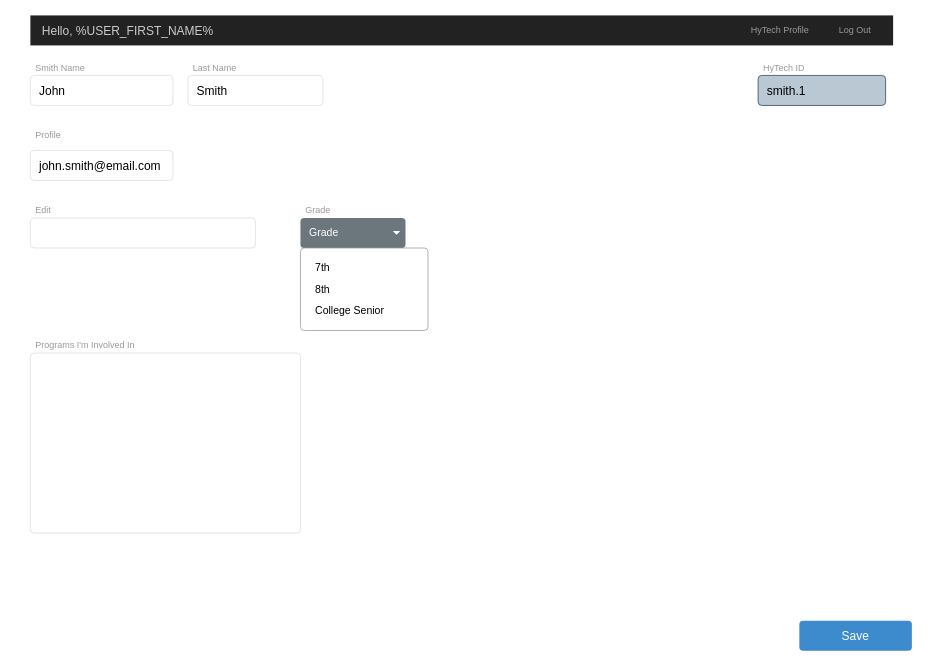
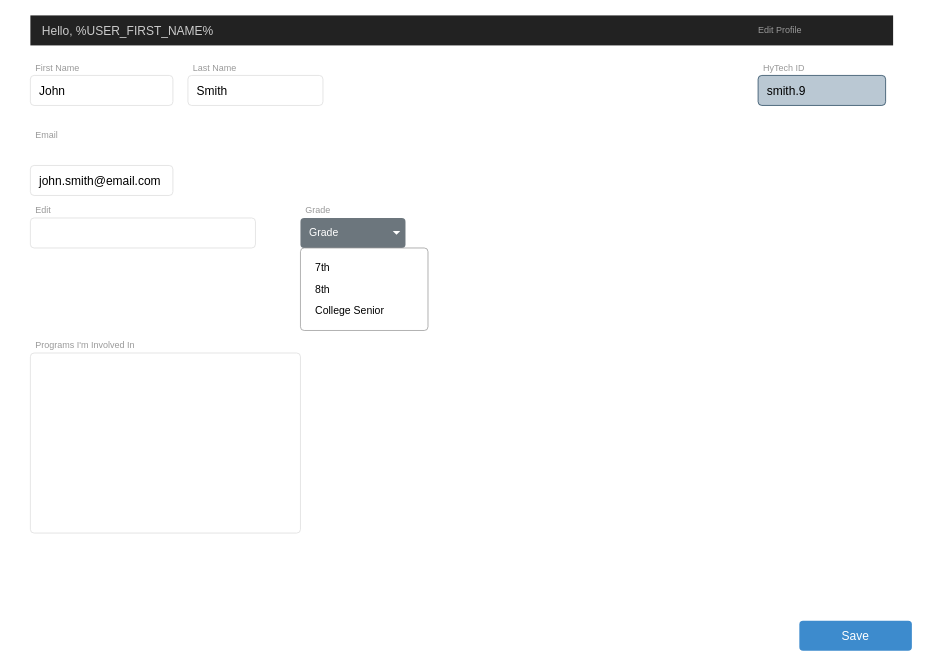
  <mxCell id="0" style=";html=1;" />
  <mxCell id="1" style=";html=1;" parent="0" />
  <mxCell id="2" value="" style="html=1;shadow=0;dashed=0;shape=mxgraph.bootstrap.rect;fillColor=#222222;strokeColor=none;whiteSpace=wrap;rounded=0;fontSize=12;fontColor=#000000;align=center;" parent="1" vertex="1"><mxGeometry x="40" y="20" width="1150" height="40" as="geometry" /></mxCell>
  <mxCell id="3" value="&lt;span style=&quot;font-size: 16px; text-align: left;&quot;&gt;&lt;font color=&quot;#cccccc&quot;&gt;Hello, %USER_FIRST_NAME%&lt;/font&gt;&lt;/span&gt;" style="html=1;shadow=0;dashed=0;fillColor=none;strokeColor=none;shape=mxgraph.bootstrap.rect;fontColor=#999999;fontSize=14;whiteSpace=wrap;" parent="2" vertex="1"><mxGeometry x="-20" width="300" height="40" as="geometry" /></mxCell>
- <mxCell id="4" value="HyTech Profile" style="html=1;shadow=0;dashed=0;fillColor=none;strokeColor=none;shape=mxgraph.bootstrap.rect;fontColor=#999999;whiteSpace=wrap;" parent="2" vertex="1"><mxGeometry x="948.75" width="100.625" height="40" as="geometry" /></mxCell>
- <mxCell id="5" value="Log Out" style="html=1;shadow=0;dashed=0;fillColor=none;strokeColor=none;shape=mxgraph.bootstrap.rect;fontColor=#999999;whiteSpace=wrap;" parent="2" vertex="1"><mxGeometry x="1049.375" width="100.625" height="40" as="geometry" /></mxCell>
- <mxCell id="6" value="Smith Name" style="html=1;shadow=0;dashed=0;shape=mxgraph.bootstrap.rect;strokeColor=none;fillColor=none;fontColor=#999999;align=left;spacingLeft=5;whiteSpace=wrap;rounded=0;" parent="1" vertex="1"><mxGeometry x="40" y="80" width="200" height="20" as="geometry" /></mxCell>
+ <mxCell id="4" value="Edit Profile" style="html=1;shadow=0;dashed=0;fillColor=none;strokeColor=none;shape=mxgraph.bootstrap.rect;fontColor=#999999;whiteSpace=wrap;" parent="2" vertex="1"><mxGeometry x="948.75" width="100.625" height="40" as="geometry" /></mxCell>
+ <mxCell id="6" value="First Name" style="html=1;shadow=0;dashed=0;shape=mxgraph.bootstrap.rect;strokeColor=none;fillColor=none;fontColor=#999999;align=left;spacingLeft=5;whiteSpace=wrap;rounded=0;" parent="1" vertex="1"><mxGeometry x="40" y="80" width="200" height="20" as="geometry" /></mxCell>
  <mxCell id="7" value="John" style="html=1;shadow=0;dashed=0;shape=mxgraph.bootstrap.rrect;rSize=5;strokeColor=#dddddd;;align=left;spacingLeft=10;fontSize=16;whiteSpace=wrap;rounded=0;" parent="1" vertex="1"><mxGeometry x="40" y="100" width="190" height="40" as="geometry" /></mxCell>
  <mxCell id="8" value="Edit&amp;nbsp;" style="html=1;shadow=0;dashed=0;shape=mxgraph.bootstrap.rect;strokeColor=none;fillColor=none;fontColor=#999999;align=left;spacingLeft=5;whiteSpace=wrap;rounded=0;" parent="1" vertex="1"><mxGeometry x="40" y="270" width="200" height="20" as="geometry" /></mxCell>
  <mxCell id="9" value="" style="html=1;shadow=0;dashed=0;shape=mxgraph.bootstrap.rrect;rSize=5;strokeColor=#dddddd;align=left;spacingLeft=10;fontSize=16;whiteSpace=wrap;rounded=0;" parent="1" vertex="1"><mxGeometry x="40" y="290" width="300" height="40" as="geometry" /></mxCell>
  <mxCell id="10" value="Programs I'm Involved In:" style="html=1;shadow=0;dashed=0;shape=mxgraph.bootstrap.rect;strokeColor=none;fillColor=none;fontColor=#999999;align=left;spacingLeft=5;whiteSpace=wrap;rounded=0;" parent="1" vertex="1"><mxGeometry x="60" y="530" width="200" height="20" as="geometry" /></mxCell>
  <mxCell id="11" value="" style="html=1;shadow=0;dashed=0;shape=mxgraph.bootstrap.rrect;rSize=5;fontSize=12;strokeColor=#dddddd;align=left;spacing=10;verticalAlign=top;whiteSpace=wrap;rounded=0;" parent="1" vertex="1"><mxGeometry x="40" y="470" width="360" height="240" as="geometry" /></mxCell>
- <mxCell id="12" value="Profile" style="html=1;shadow=0;dashed=0;shape=mxgraph.bootstrap.rect;strokeColor=none;fillColor=none;fontColor=#999999;align=left;spacingLeft=5;whiteSpace=wrap;rounded=0;" parent="1" vertex="1"><mxGeometry x="40" y="170" width="200" height="20" as="geometry" /></mxCell>
- <mxCell id="13" value="john.smith@email.com" style="html=1;shadow=0;dashed=0;shape=mxgraph.bootstrap.rrect;rSize=5;strokeColor=#dddddd;align=left;spacingLeft=10;fontSize=16;whiteSpace=wrap;rounded=0;" parent="1" vertex="1"><mxGeometry x="40" y="200" width="190" height="40" as="geometry" /></mxCell>
+ <mxCell id="12" value="Email" style="html=1;shadow=0;dashed=0;shape=mxgraph.bootstrap.rect;strokeColor=none;fillColor=none;fontColor=#999999;align=left;spacingLeft=5;whiteSpace=wrap;rounded=0;" parent="1" vertex="1"><mxGeometry x="40" y="170" width="200" height="20" as="geometry" /></mxCell>
+ <mxCell id="13" value="john.smith@email.com" style="html=1;shadow=0;dashed=0;shape=mxgraph.bootstrap.rrect;rSize=5;strokeColor=#dddddd;align=left;spacingLeft=10;fontSize=16;whiteSpace=wrap;rounded=0;" parent="1" vertex="1"><mxGeometry x="40" y="220" width="190" height="40" as="geometry" /></mxCell>
  <mxCell id="14" value="" style="edgeStyle=orthogonalEdgeStyle;rounded=0;orthogonalLoop=1;jettySize=auto;html=1;" parent="1" edge="1"><mxGeometry relative="1" as="geometry"><mxPoint x="400" y="710" as="targetPoint" /></mxGeometry></mxCell>
  <mxCell id="15" value="Save" style="html=1;shadow=0;dashed=0;shape=mxgraph.bootstrap.rrect;align=center;rSize=5;strokeColor=none;fillColor=#3D8BCD;fontColor=#ffffff;fontSize=16;whiteSpace=wrap;rounded=0;" parent="1" vertex="1"><mxGeometry x="1065" y="827" width="150" height="40" as="geometry" /></mxCell>
  <mxCell id="16" value="Last Name" style="html=1;shadow=0;dashed=0;shape=mxgraph.bootstrap.rect;strokeColor=none;fillColor=none;fontColor=#999999;align=left;spacingLeft=5;whiteSpace=wrap;rounded=0;" parent="1" vertex="1"><mxGeometry x="250" y="80" width="200" height="20" as="geometry" /></mxCell>
  <mxCell id="17" value="Smith" style="html=1;shadow=0;dashed=0;shape=mxgraph.bootstrap.rrect;rSize=5;strokeColor=#dddddd;;align=left;spacingLeft=10;fontSize=16;whiteSpace=wrap;rounded=0;" parent="1" vertex="1"><mxGeometry x="250" y="100" width="180" height="40" as="geometry" /></mxCell>
  <mxCell id="18" value="Grade" style="html=1;shadow=0;dashed=0;shape=mxgraph.bootstrap.rect;strokeColor=none;fillColor=none;fontColor=#999999;align=left;spacingLeft=5;whiteSpace=wrap;rounded=0;" parent="1" vertex="1"><mxGeometry x="400" y="270" width="200" height="20" as="geometry" /></mxCell>
  <mxCell id="19" value="Grade" style="html=1;shadow=0;dashed=0;shape=mxgraph.bootstrap.rrect;rSize=5;strokeColor=none;strokeWidth=1;fillColor=#6C767D;fontColor=#ffffff;whiteSpace=wrap;align=left;verticalAlign=middle;fontStyle=0;fontSize=14;spacingLeft=10;" parent="1" vertex="1"><mxGeometry x="400" y="290" width="140" height="40" as="geometry" /></mxCell>
  <mxCell id="20" value="" style="shape=triangle;direction=south;fillColor=#ffffff;strokeColor=none;perimeter=none;" parent="19" vertex="1"><mxGeometry x="1" y="0.5" width="10" height="5" relative="1" as="geometry"><mxPoint x="-17" y="-2.5" as="offset" /></mxGeometry></mxCell>
  <mxCell id="21" value="" style="html=1;shadow=0;dashed=0;shape=mxgraph.bootstrap.rrect;rSize=5;fillColor=#ffffff;strokeColor=#999999;" parent="1" vertex="1"><mxGeometry x="400" y="330" width="170" height="110" as="geometry" /></mxCell>
  <mxCell id="22" value="7th" style="fillColor=none;strokeColor=none;align=left;spacing=20;fontSize=14;" parent="21" vertex="1"><mxGeometry width="170" height="30" relative="1" as="geometry"><mxPoint y="10" as="offset" /></mxGeometry></mxCell>
  <mxCell id="23" value="8th" style="fillColor=none;strokeColor=none;align=left;spacing=20;fontSize=14;" parent="21" vertex="1"><mxGeometry width="170" height="30" relative="1" as="geometry"><mxPoint y="40" as="offset" /></mxGeometry></mxCell>
  <mxCell id="24" value="College Senior" style="fillColor=none;strokeColor=none;align=left;spacing=20;fontSize=14;" parent="21" vertex="1"><mxGeometry width="170" height="30" relative="1" as="geometry"><mxPoint y="67" as="offset" /></mxGeometry></mxCell>
- <mxCell id="25" value="smith.1" style="html=1;shadow=0;dashed=0;shape=mxgraph.bootstrap.rrect;rSize=5;strokeColor=#23445d;;align=left;spacingLeft=10;fontSize=16;whiteSpace=wrap;rounded=0;fillColor=#bac8d3;" parent="1" vertex="1"><mxGeometry x="1010" y="100" width="170" height="40" as="geometry" /></mxCell>
+ <mxCell id="25" value="smith.9" style="html=1;shadow=0;dashed=0;shape=mxgraph.bootstrap.rrect;rSize=5;strokeColor=#23445d;;align=left;spacingLeft=10;fontSize=16;whiteSpace=wrap;rounded=0;fillColor=#bac8d3;" parent="1" vertex="1"><mxGeometry x="1010" y="100" width="170" height="40" as="geometry" /></mxCell>
  <mxCell id="26" value="HyTech ID" style="html=1;shadow=0;dashed=0;shape=mxgraph.bootstrap.rect;strokeColor=none;fillColor=none;fontColor=#999999;align=left;spacingLeft=5;whiteSpace=wrap;rounded=0;" parent="1" vertex="1"><mxGeometry x="1010" y="80" width="200" height="20" as="geometry" /></mxCell>
  <mxCell id="27" value="Programs I'm Involved In" style="html=1;shadow=0;dashed=0;shape=mxgraph.bootstrap.rect;strokeColor=none;fillColor=none;fontColor=#999999;align=left;spacingLeft=5;whiteSpace=wrap;rounded=0;" parent="1" vertex="1"><mxGeometry x="40" y="450" width="200" height="20" as="geometry" /></mxCell>
